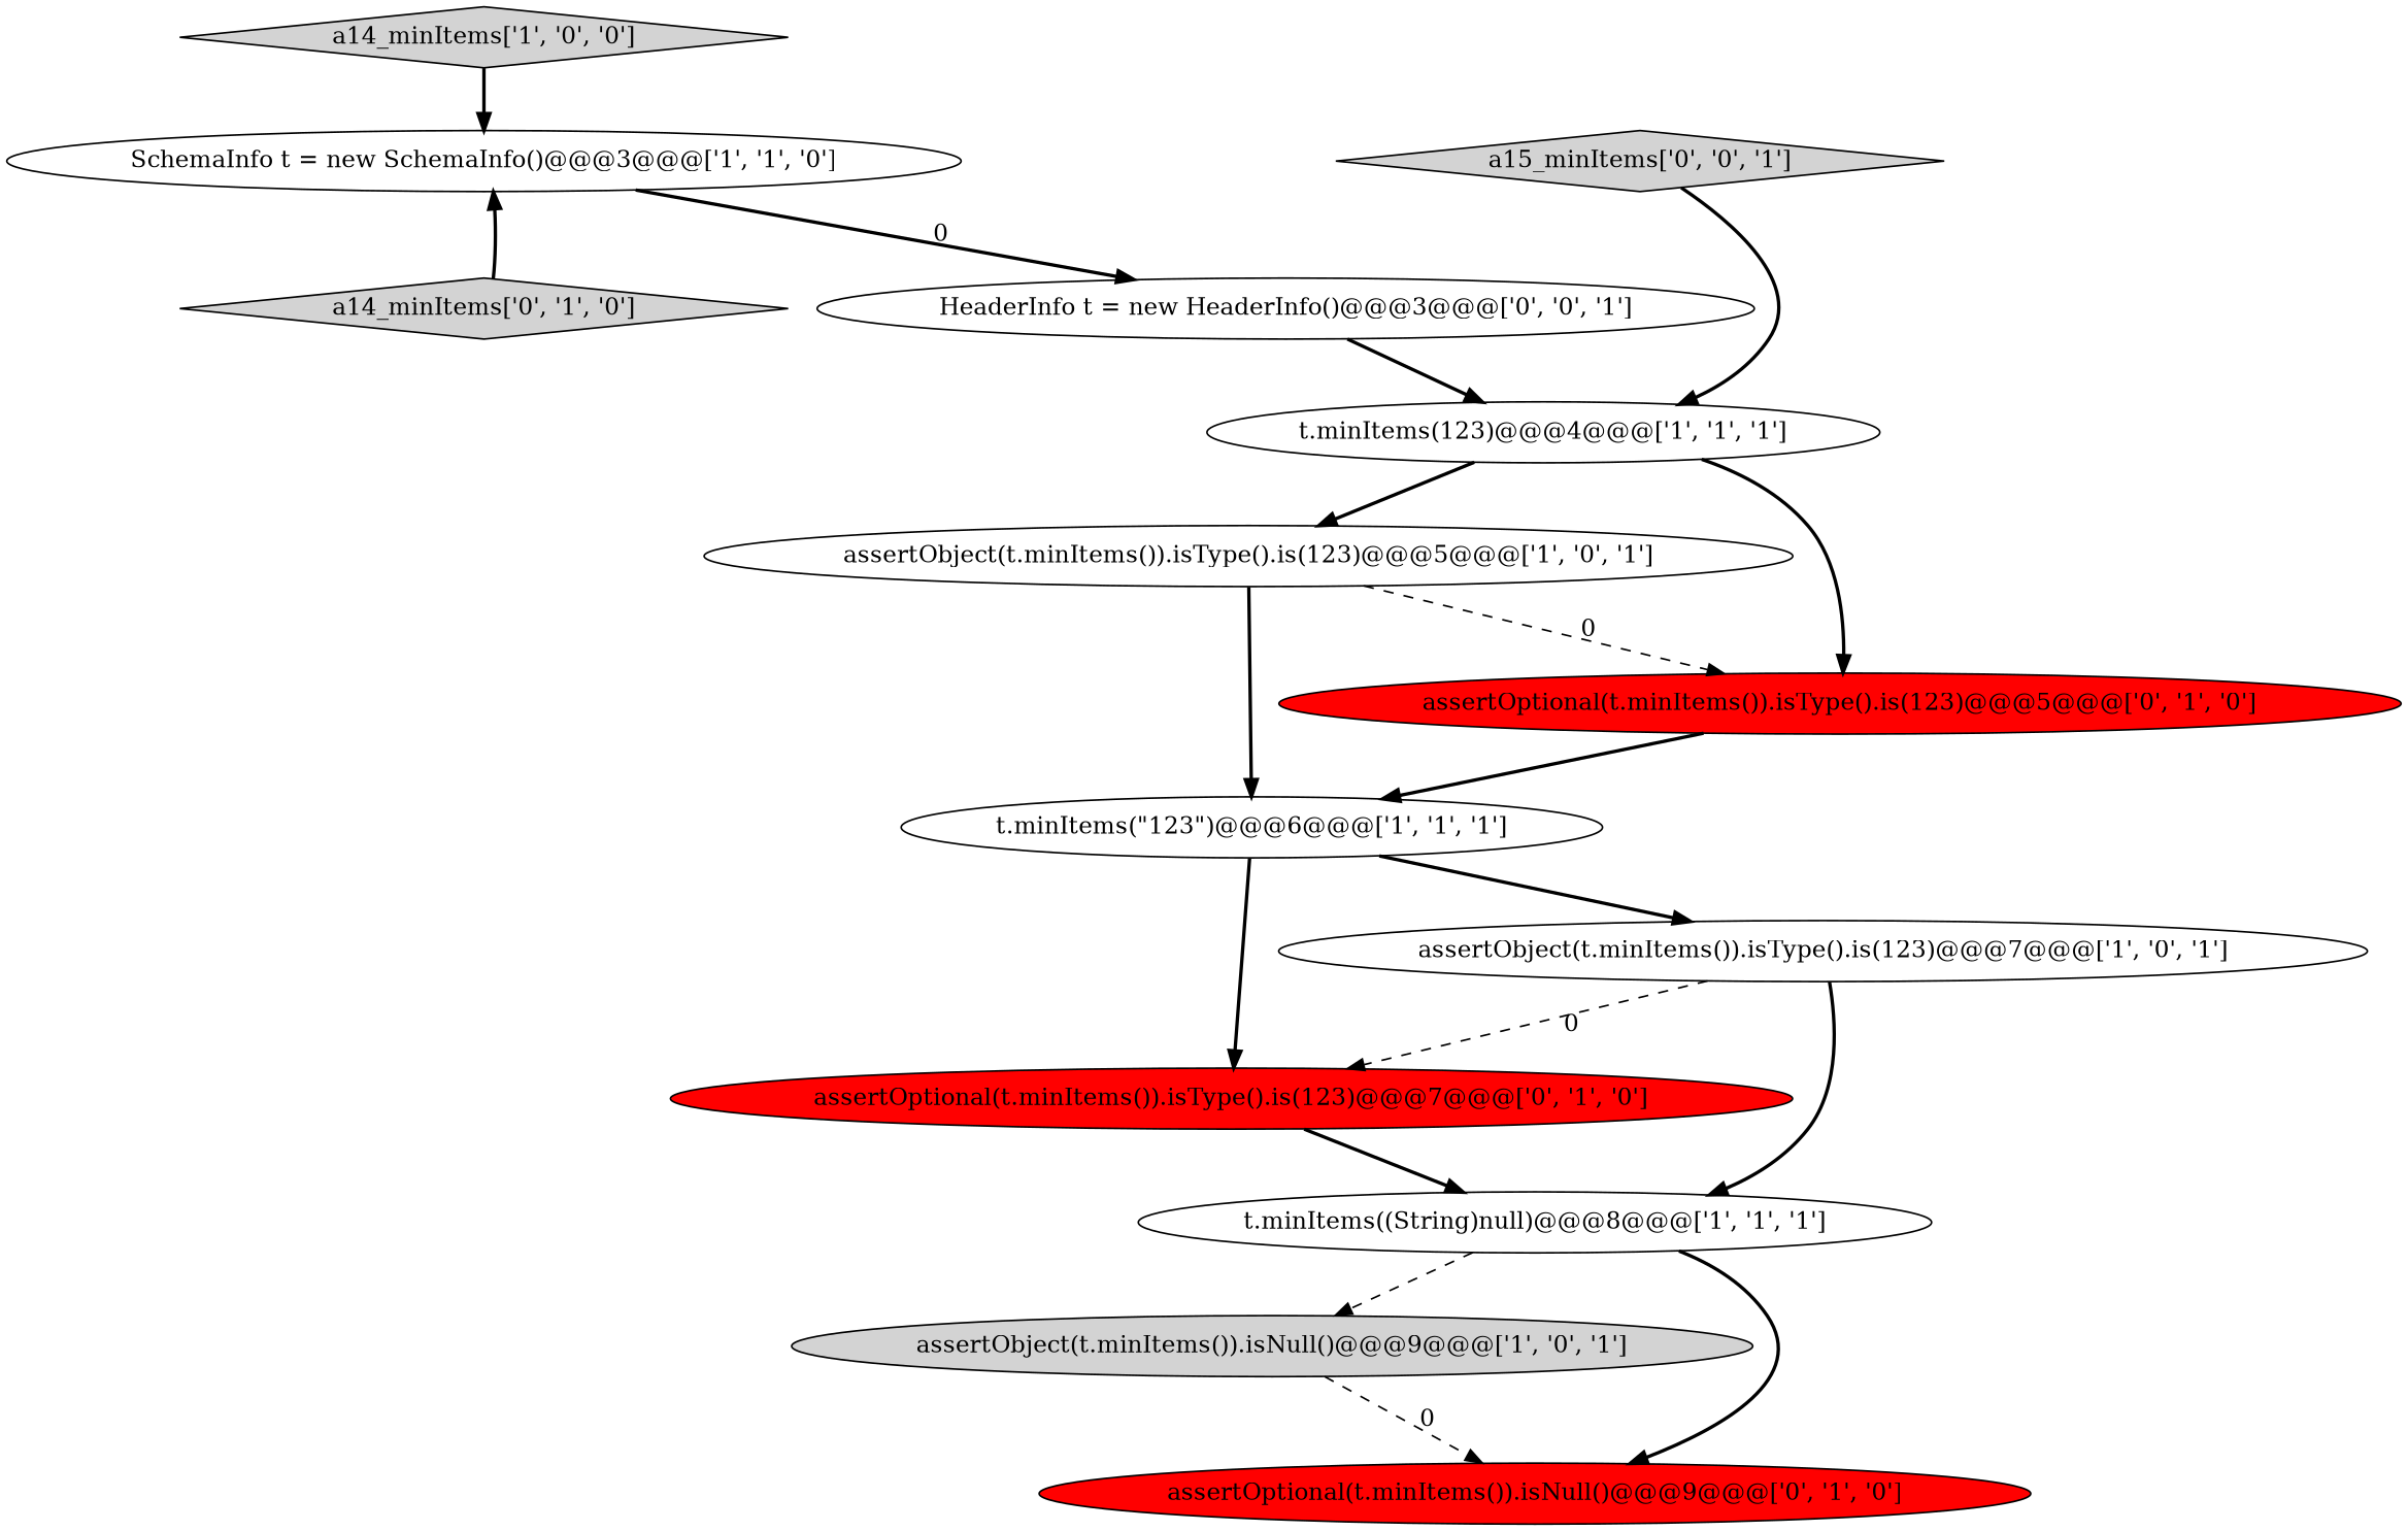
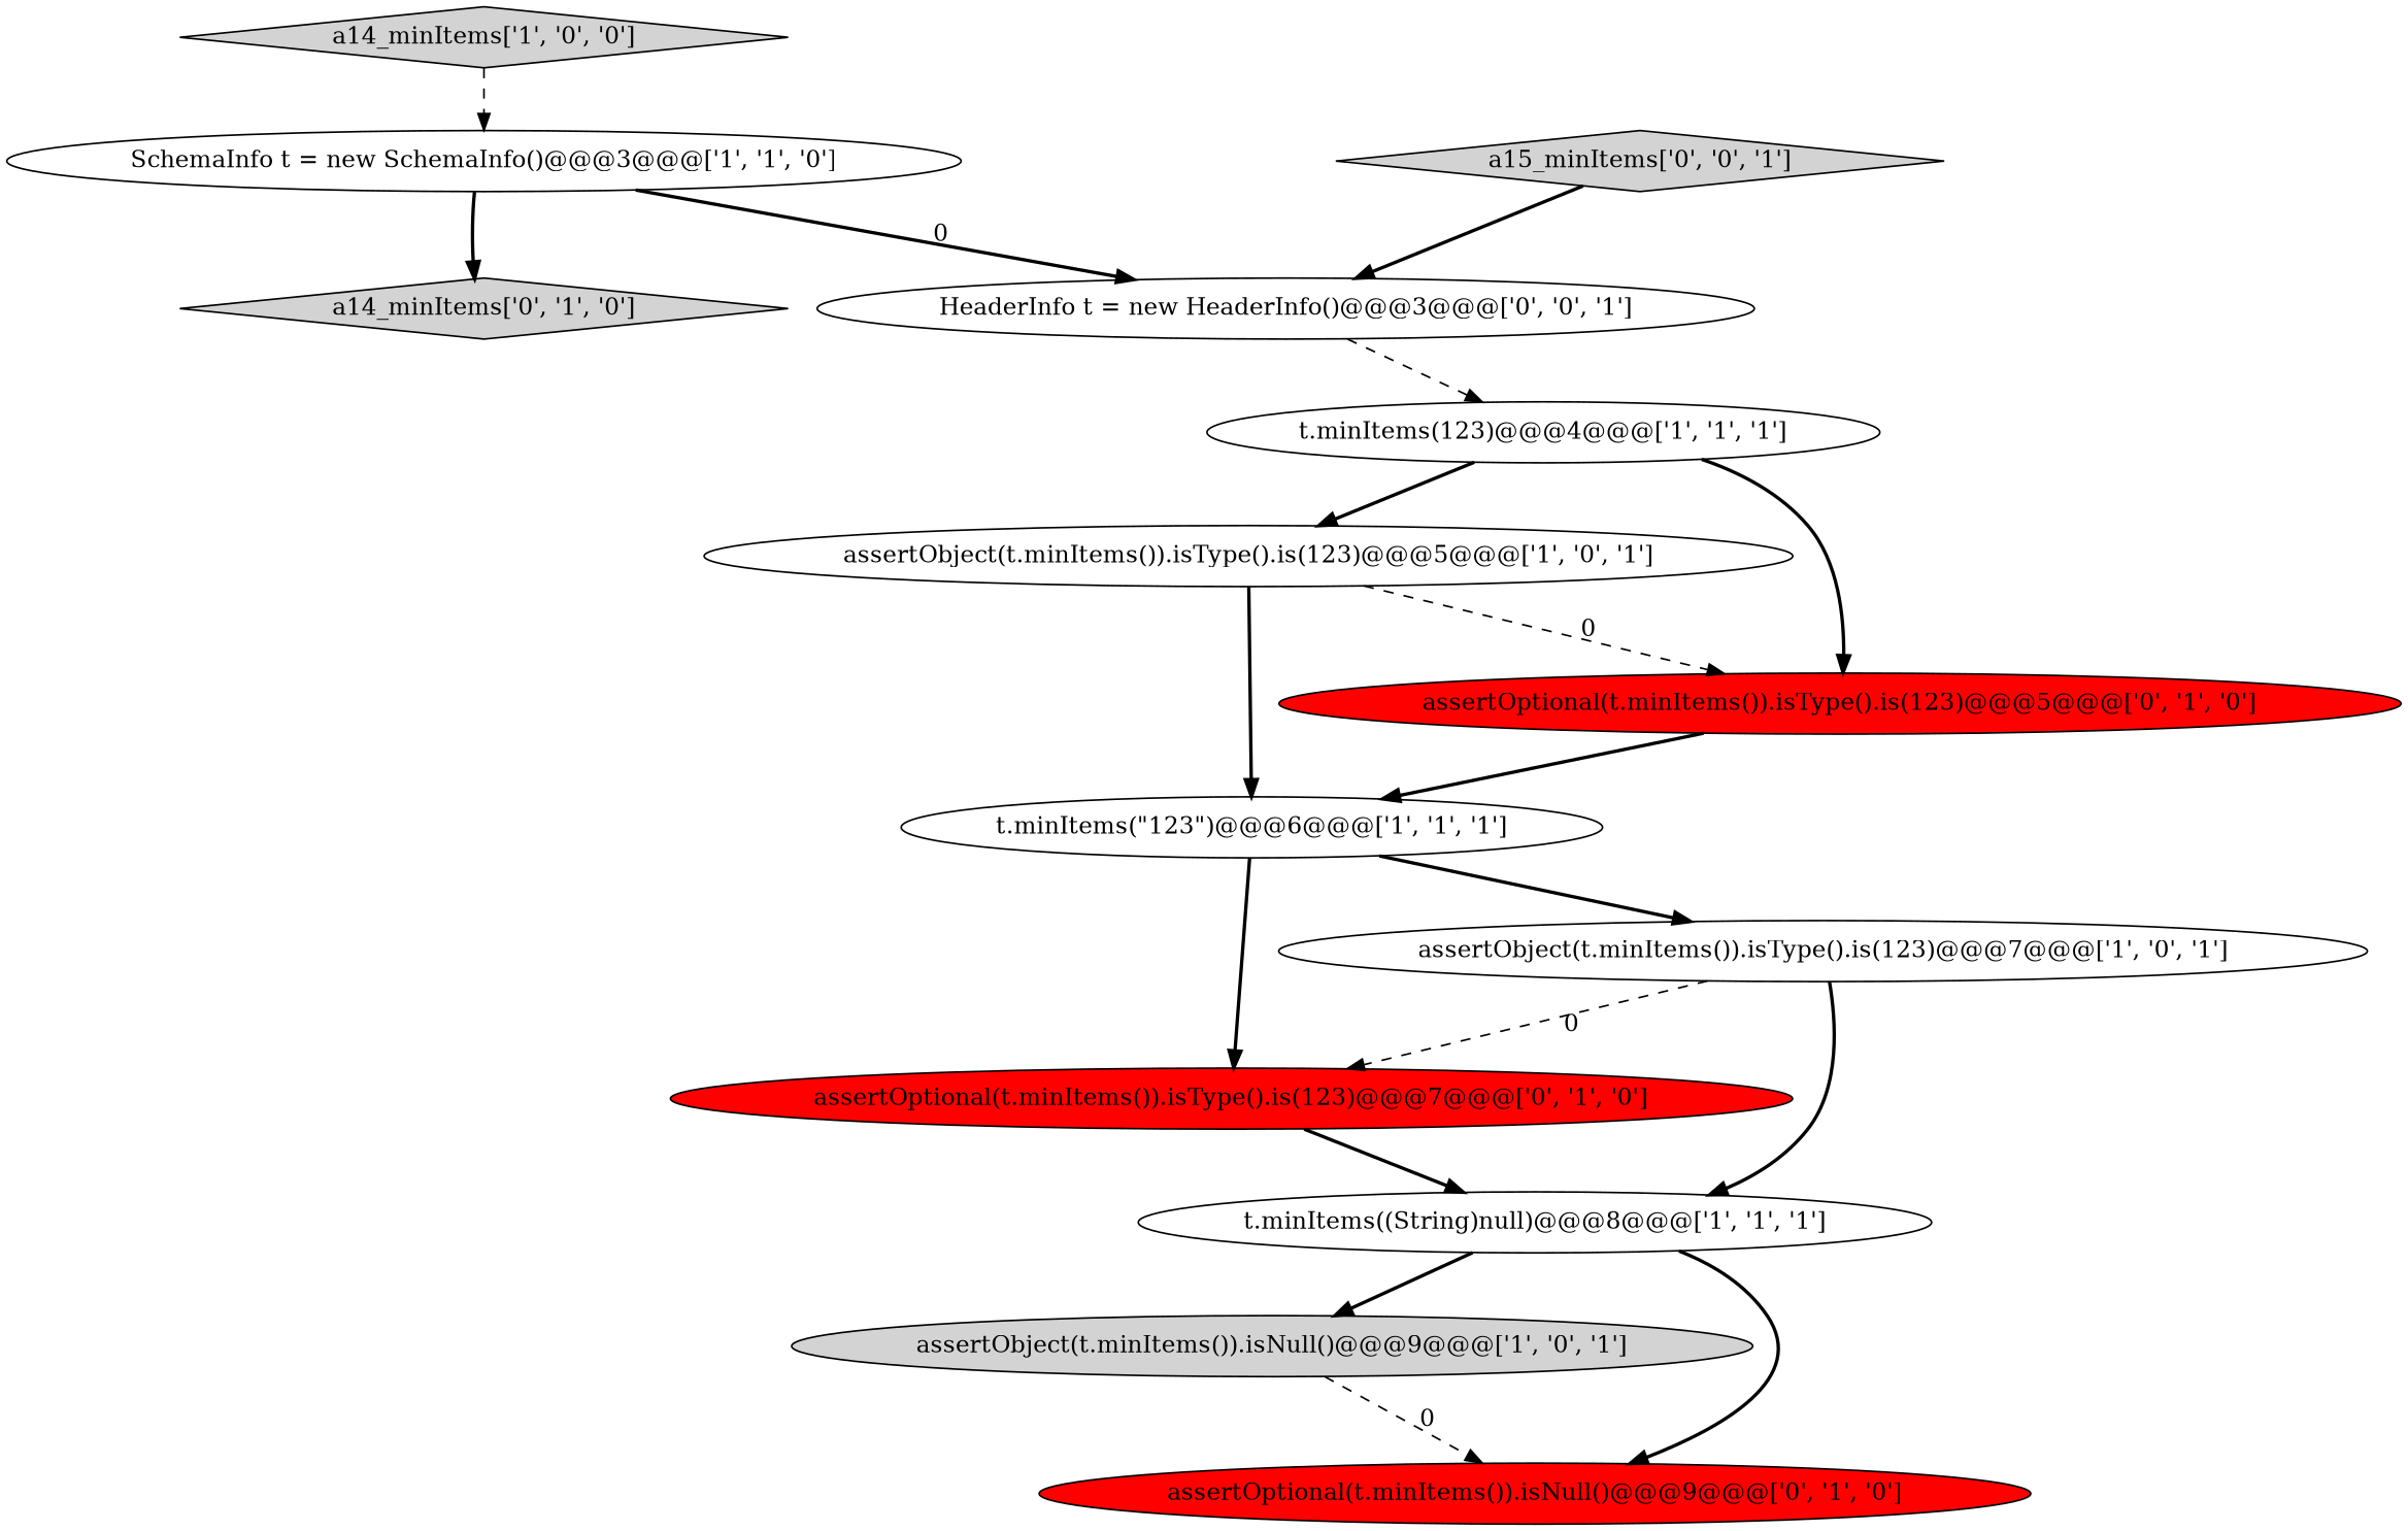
  digraph {
    node [fillcolor=white shape=ellipse style=filled]
    edge [style=bold]
    n1 [label="t.minItems(123)@@@4@@@['1', '1', '1']"]
    n2 [label="assertObject(t.minItems()).isType().is(123)@@@5@@@['1', '0', '1']"]
    n3 [fillcolor=red label="assertOptional(t.minItems()).isType().is(123)@@@5@@@['0', '1', '0']"]
    n4 [label="t.minItems(\"123\")@@@6@@@['1', '1', '1']"]
    n5 [fillcolor=red label="assertOptional(t.minItems()).isType().is(123)@@@7@@@['0', '1', '0']"]
    n6 [label="assertObject(t.minItems()).isType().is(123)@@@7@@@['1', '0', '1']"]
    n7 [fillcolor=lightgray label="a14_minItems['0', '1', '0']" shape=diamond]
    n8 [label="SchemaInfo t = new SchemaInfo()@@@3@@@['1', '1', '0']"]
    n9 [label="HeaderInfo t = new HeaderInfo()@@@3@@@['0', '0', '1']"]
    n10 [label="t.minItems((String)null)@@@8@@@['1', '1', '1']"]
    n11 [fillcolor=lightgray label="assertObject(t.minItems()).isNull()@@@9@@@['1', '0', '1']"]
    n12 [fillcolor=red label="assertOptional(t.minItems()).isNull()@@@9@@@['0', '1', '0']"]
    n13 [fillcolor=lightgray label="a14_minItems['1', '0', '0']" shape=diamond]
    n14 [fillcolor=lightgray label="a15_minItems['0', '0', '1']" shape=diamond]
    n1 -> n2
    n1 -> n3
    n2 -> n3 [label=0 style=dashed]
    n2 -> n4
    n3 -> n4
    n4 -> n5
    n4 -> n6
    n5 -> n10
    n6 -> n5 [label=0 style=dashed]
    n6 -> n10
-   n7 -> n8
+   n8 -> n7
    n8 -> n9 [label=0]
-   n9 -> n1
-   n10 -> n11 [style=dashed]
+   n9 -> n1 [style=dashed]
+   n10 -> n11
    n10 -> n12
    n11 -> n12 [label=0 style=dashed]
-   n13 -> n8
-   n14 -> n1
+   n13 -> n8 [style=dashed]
+   n14 -> n9
  }
